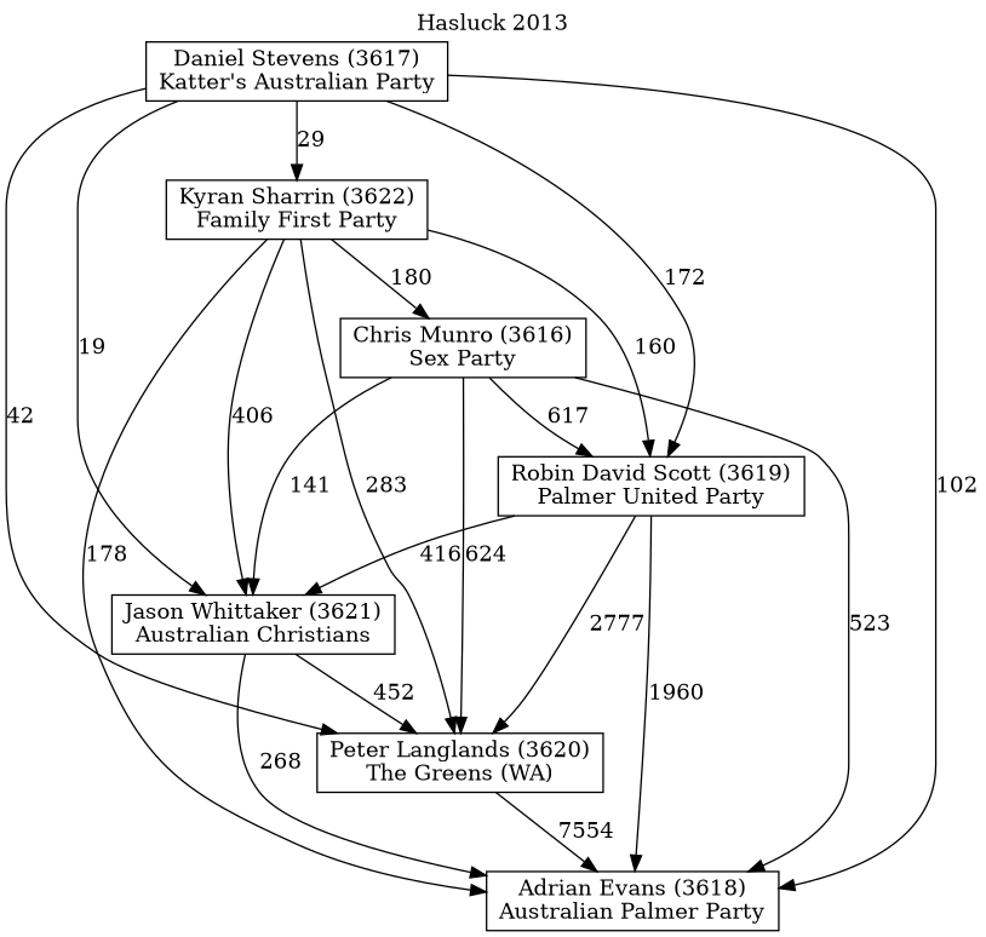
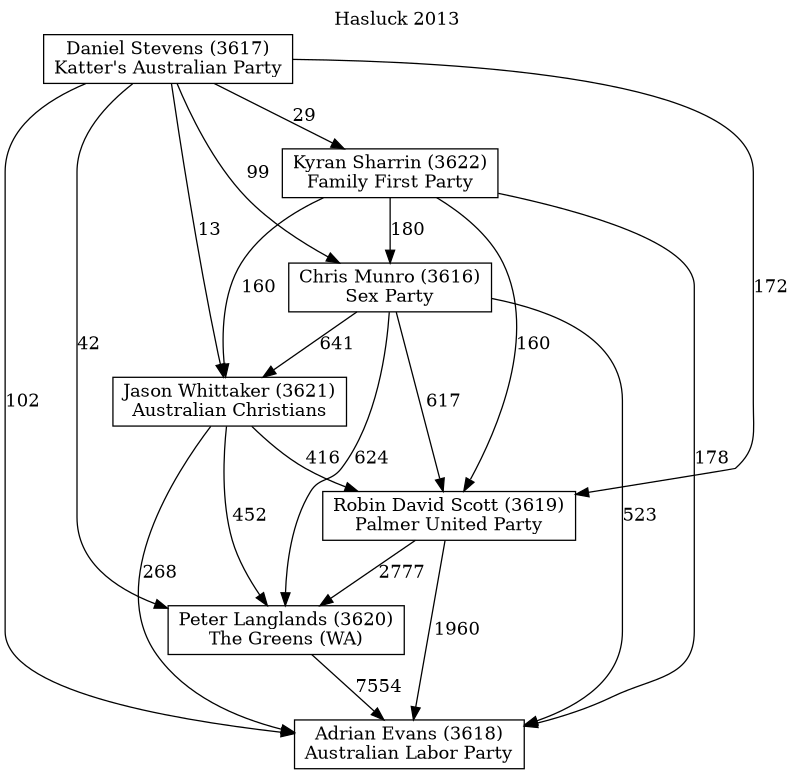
  digraph {
    label="Hasluck 2013"
    labelloc=t
    mclimit=10
    node [shape=box]
-   n1 [label="Adrian Evans (3618)\nAustralian Palmer Party"]
+   n1 [label="Adrian Evans (3618)\nAustralian Labor Party"]
    n2 [label="Chris Munro (3616)\nSex Party"]
    n3 [label="Jason Whittaker (3621)\nAustralian Christians"]
    n4 [label="Peter Langlands (3620)\nThe Greens (WA)"]
    n5 [label="Robin David Scott (3619)\nPalmer United Party"]
    n6 [label="Daniel Stevens (3617)\nKatter's Australian Party"]
    n7 [label="Kyran Sharrin (3622)\nFamily First Party"]
    n2 -> n1 [label=523]
-   n2 -> n3 [label=141]
+   n2 -> n3 [label=641]
    n2 -> n4 [label=624]
    n2 -> n5 [label=617]
    n3 -> n1 [label=268]
    n3 -> n4 [label=452]
-   n5 -> n3 [label=416]
+   n3 -> n5 [label=416]
    n4 -> n1 [label=7554]
    n5 -> n1 [label=1960]
    n5 -> n4 [label=2777]
    n6 -> n1 [label=102]
-   n6 -> n3 [label=19]
+   n6 -> n2 [label=99]
+   n6 -> n3 [label=13]
    n6 -> n4 [label=42]
    n6 -> n5 [label=172]
    n6 -> n7 [label=29]
    n7 -> n1 [label=178]
    n7 -> n2 [label=180]
-   n7 -> n3 [label=406]
-   n7 -> n4 [label=283]
+   n7 -> n3 [label=160]
    n7 -> n5 [label=160]
  }
